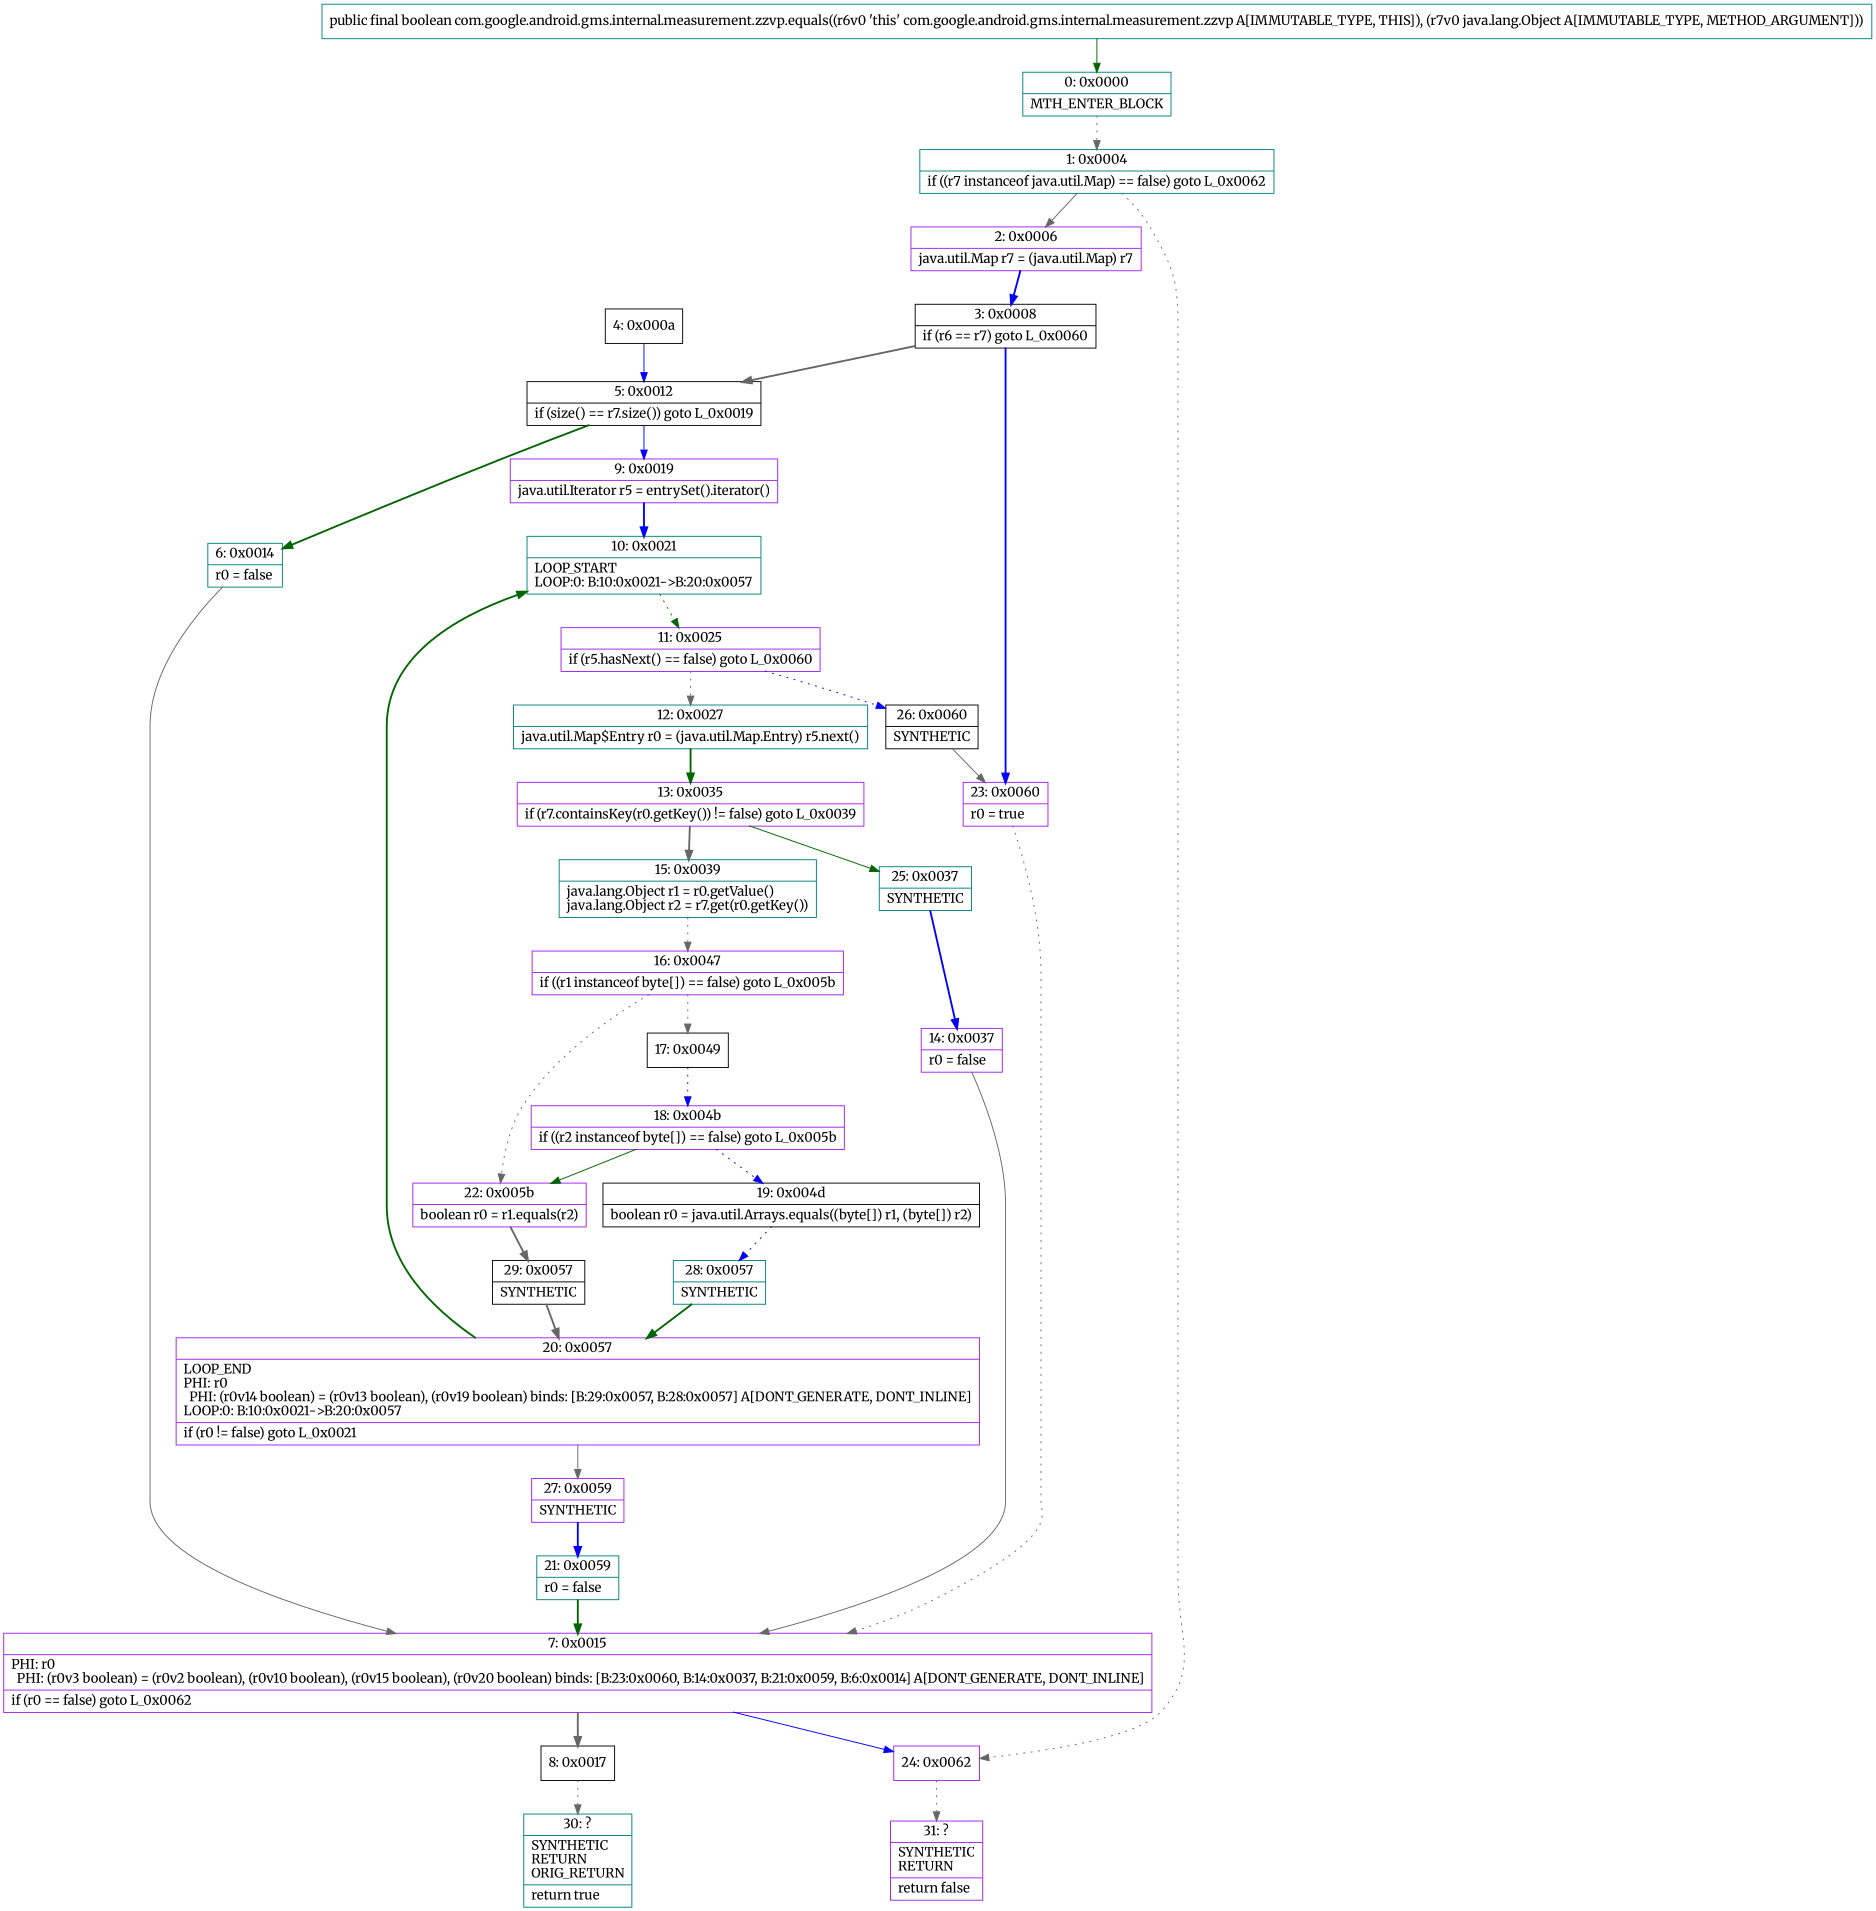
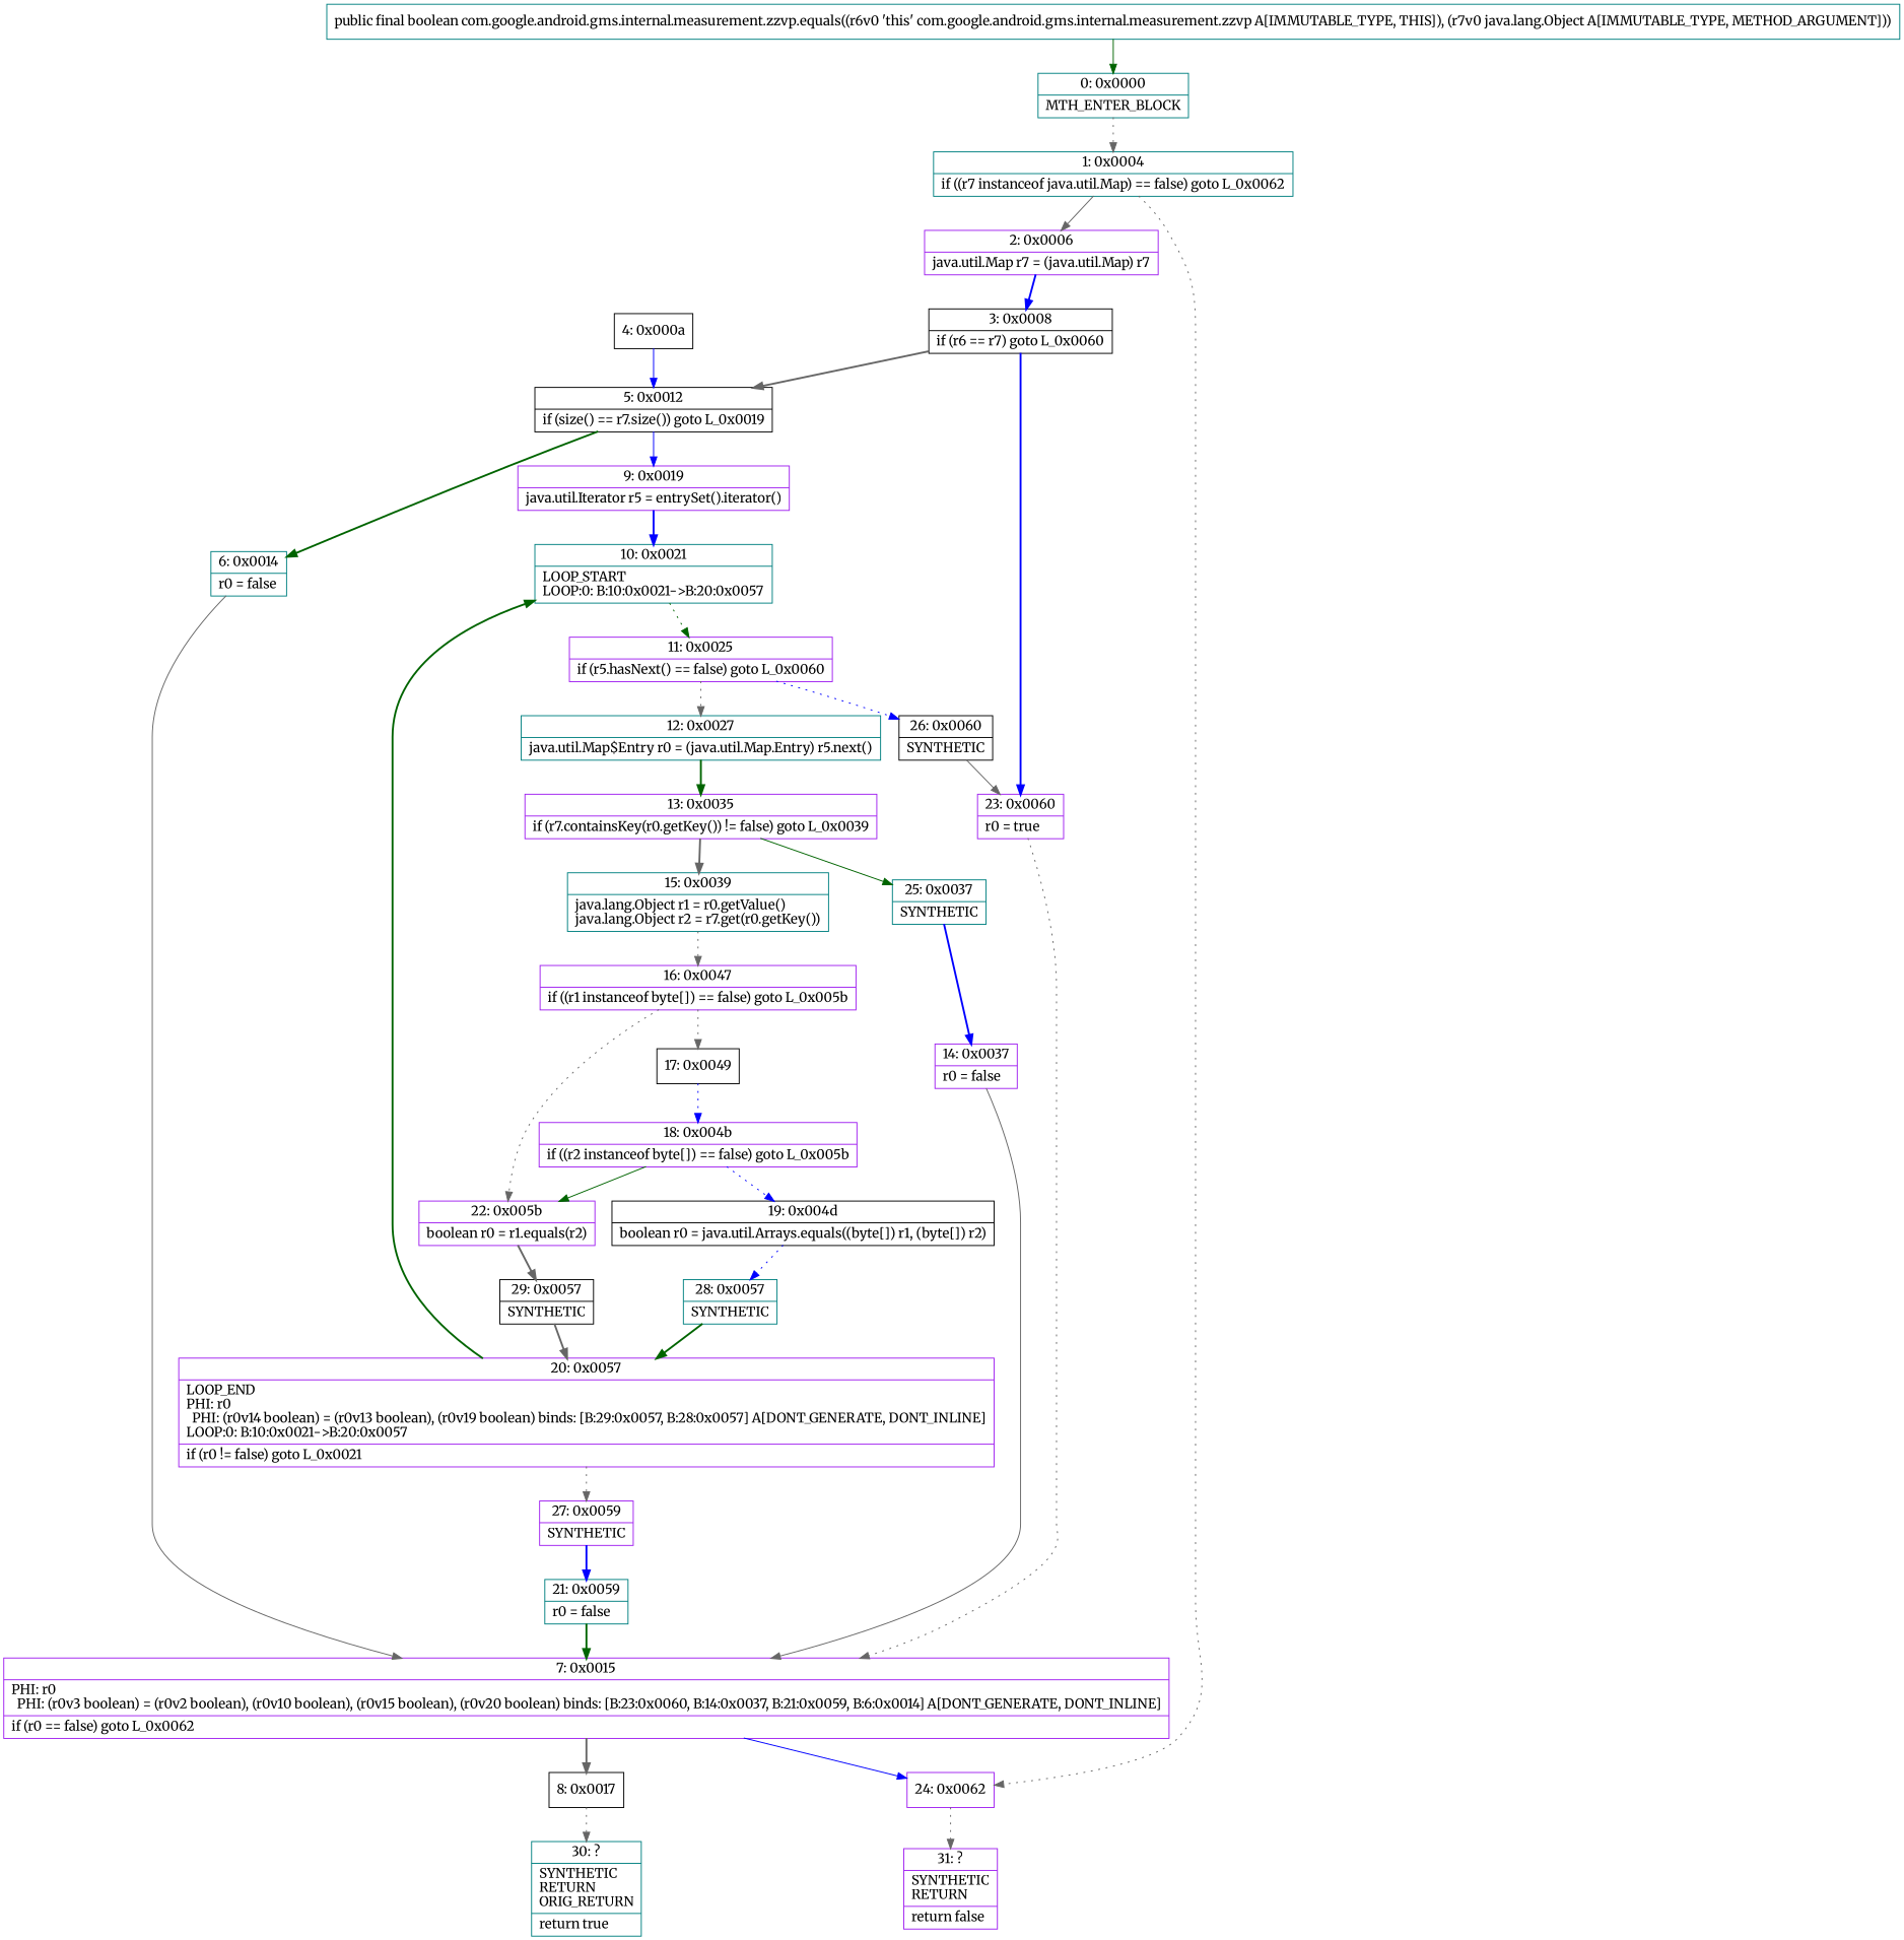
  digraph {
    fontname=Merriweather
    node [color=purple fontname=Merriweather shape=record]
    edge [color=gray40 fontname=Merriweather style=dotted]
    n1 [color=teal label="{0\:\ 0x0000|MTH_ENTER_BLOCK\l}"]
    n2 [color=teal label="{1\:\ 0x0004|if ((r7 instanceof java.util.Map) == false) goto L_0x0062\l}"]
    n3 [label="{2\:\ 0x0006|java.util.Map r7 = (java.util.Map) r7\l}"]
    n4 [label="{24\:\ 0x0062}"]
    n5 [color=black label="{3\:\ 0x0008|if (r6 == r7) goto L_0x0060\l}"]
    n6 [label="{31\:\ ?|SYNTHETIC\lRETURN\l|return false\l}"]
    n7 [label="{23\:\ 0x0060|r0 = true\l}"]
    n8 [color=black label="{5\:\ 0x0012|if (size() == r7.size()) goto L_0x0019\l}"]
    n9 [color=black label="{4\:\ 0x000a}"]
    n10 [label="{7\:\ 0x0015|PHI: r0 \l  PHI: (r0v3 boolean) = (r0v2 boolean), (r0v10 boolean), (r0v15 boolean), (r0v20 boolean) binds: [B:23:0x0060, B:14:0x0037, B:21:0x0059, B:6:0x0014] A[DONT_GENERATE, DONT_INLINE]\l|if (r0 == false) goto L_0x0062\l}"]
    n11 [color=teal label="{6\:\ 0x0014|r0 = false\l}"]
    n12 [label="{9\:\ 0x0019|java.util.Iterator r5 = entrySet().iterator()\l}"]
    n13 [color=teal label="{10\:\ 0x0021|LOOP_START\lLOOP:0: B:10:0x0021\-\>B:20:0x0057\l}"]
    n14 [color=black label="{8\:\ 0x0017}"]
    n15 [color=teal label="{30\:\ ?|SYNTHETIC\lRETURN\lORIG_RETURN\l|return true\l}"]
    n16 [label="{11\:\ 0x0025|if (r5.hasNext() == false) goto L_0x0060\l}"]
    n17 [color=teal label="{12\:\ 0x0027|java.util.Map$Entry r0 = (java.util.Map.Entry) r5.next()\l}"]
    n18 [color=black label="{26\:\ 0x0060|SYNTHETIC\l}"]
    n19 [label="{13\:\ 0x0035|if (r7.containsKey(r0.getKey()) != false) goto L_0x0039\l}"]
    n20 [color=teal label="{15\:\ 0x0039|java.lang.Object r1 = r0.getValue()\ljava.lang.Object r2 = r7.get(r0.getKey())\l}"]
    n21 [color=teal label="{25\:\ 0x0037|SYNTHETIC\l}"]
    n22 [label="{16\:\ 0x0047|if ((r1 instanceof byte[]) == false) goto L_0x005b\l}"]
    n23 [label="{14\:\ 0x0037|r0 = false\l}"]
    n24 [color=black label="{17\:\ 0x0049}"]
    n25 [label="{22\:\ 0x005b|boolean r0 = r1.equals(r2)\l}"]
    n26 [label="{18\:\ 0x004b|if ((r2 instanceof byte[]) == false) goto L_0x005b\l}"]
    n27 [color=black label="{29\:\ 0x0057|SYNTHETIC\l}"]
    n28 [color=black label="{19\:\ 0x004d|boolean r0 = java.util.Arrays.equals((byte[]) r1, (byte[]) r2)\l}"]
    n29 [color=teal label="{28\:\ 0x0057|SYNTHETIC\l}"]
    n30 [label="{20\:\ 0x0057|LOOP_END\lPHI: r0 \l  PHI: (r0v14 boolean) = (r0v13 boolean), (r0v19 boolean) binds: [B:29:0x0057, B:28:0x0057] A[DONT_GENERATE, DONT_INLINE]\lLOOP:0: B:10:0x0021\-\>B:20:0x0057\l|if (r0 != false) goto L_0x0021\l}"]
    n31 [label="{27\:\ 0x0059|SYNTHETIC\l}"]
    n32 [color=teal label="{21\:\ 0x0059|r0 = false\l}"]
    n33 [color=teal label="{public final boolean com.google.android.gms.internal.measurement.zzvp.equals((r6v0 'this' com.google.android.gms.internal.measurement.zzvp A[IMMUTABLE_TYPE, THIS]), (r7v0 java.lang.Object A[IMMUTABLE_TYPE, METHOD_ARGUMENT])) }"]
    n1 -> n2
    n2 -> n3 [style=solid]
    n2 -> n4
    n3 -> n5 [color=blue style=bold]
    n4 -> n6
    n5 -> n7 [color=blue style=bold]
    n5 -> n8 [style=bold]
    n7 -> n10
    n8 -> n11 [color=darkgreen style=bold]
    n8 -> n12 [color=blue style=solid]
    n9 -> n8 [color=blue style=solid]
    n10 -> n4 [color=blue style=solid]
    n10 -> n14 [style=bold]
    n11 -> n10 [style=solid]
    n12 -> n13 [color=blue style=bold]
    n13 -> n16 [color=darkgreen]
    n14 -> n15
    n16 -> n17
    n16 -> n18 [color=blue]
    n17 -> n19 [color=darkgreen style=bold]
    n18 -> n7 [style=solid]
    n19 -> n20 [style=bold]
    n19 -> n21 [color=darkgreen style=solid]
    n20 -> n22
    n21 -> n23 [color=blue style=bold]
    n22 -> n24
    n22 -> n25
    n23 -> n10 [style=solid]
    n24 -> n26 [color=blue]
    n25 -> n27 [style=bold]
    n26 -> n25 [color=darkgreen style=solid]
    n26 -> n28 [color=blue]
    n27 -> n30 [style=bold]
    n28 -> n29 [color=blue]
    n29 -> n30 [color=darkgreen style=bold]
    n30 -> n13 [color=darkgreen style=bold]
-   n30 -> n31 [style=solid]
+   n30 -> n31
    n31 -> n32 [color=blue style=bold]
    n32 -> n10 [color=darkgreen style=bold]
    n33 -> n1 [color=darkgreen style=solid]
  }
